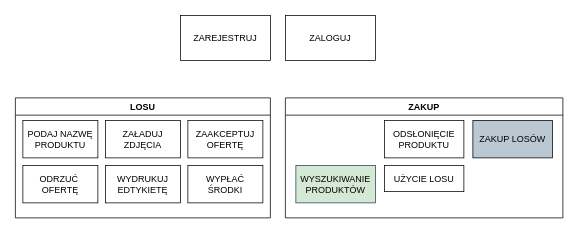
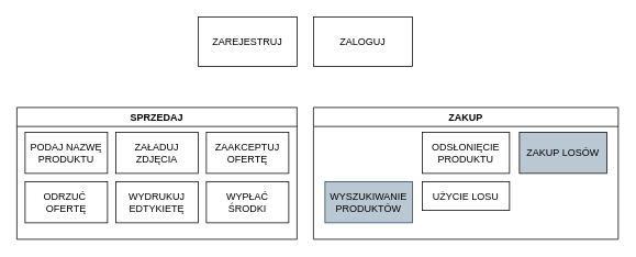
  <mxCell id="0" />
  <mxCell id="1" parent="0" />
  <mxCell id="2" value="ZAREJESTRUJ" style="rounded=0;whiteSpace=wrap;html=1;" parent="1" vertex="1"><mxGeometry x="240" y="20" width="120" height="60" as="geometry" /></mxCell>
  <mxCell id="3" value="ZALOGUJ" style="rounded=0;whiteSpace=wrap;html=1;" parent="1" vertex="1"><mxGeometry x="380" y="20" width="120" height="60" as="geometry" /></mxCell>
- <mxCell id="4" value="LOSU" style="swimlane;" parent="1" vertex="1"><mxGeometry x="20" y="130" width="340" height="160" as="geometry" /></mxCell>
+ <mxCell id="4" value="SPRZEDAJ" style="swimlane;" parent="1" vertex="1"><mxGeometry x="20" y="130" width="340" height="160" as="geometry" /></mxCell>
  <mxCell id="5" value="PODAJ NAZWĘ PRODUKTU" style="rounded=0;whiteSpace=wrap;html=1;" parent="4" vertex="1"><mxGeometry x="10" y="30" width="100" height="50" as="geometry" /></mxCell>
  <mxCell id="6" value="ZAŁADUJ ZDJĘCIA&lt;br&gt;" style="rounded=0;whiteSpace=wrap;html=1;" parent="4" vertex="1"><mxGeometry x="120" y="30" width="100" height="50" as="geometry" /></mxCell>
  <mxCell id="7" value="ZAAKCEPTUJ OFERTĘ&lt;br&gt;" style="rounded=0;whiteSpace=wrap;html=1;" parent="4" vertex="1"><mxGeometry x="230" y="30" width="100" height="50" as="geometry" /></mxCell>
  <mxCell id="8" value="ODRZUĆ&amp;nbsp;&lt;br&gt;OFERTĘ" style="rounded=0;whiteSpace=wrap;html=1;" parent="4" vertex="1"><mxGeometry x="10" y="90" width="100" height="50" as="geometry" /></mxCell>
  <mxCell id="9" value="WYDRUKUJ EDTYKIETĘ&lt;br&gt;" style="rounded=0;whiteSpace=wrap;html=1;" parent="4" vertex="1"><mxGeometry x="120" y="90" width="100" height="50" as="geometry" /></mxCell>
  <mxCell id="10" value="WYPŁAĆ ŚRODKI&lt;br&gt;" style="rounded=0;whiteSpace=wrap;html=1;" parent="4" vertex="1"><mxGeometry x="230" y="90" width="100" height="50" as="geometry" /></mxCell>
  <mxCell id="11" value="ZAKUP" style="swimlane;" parent="1" vertex="1"><mxGeometry x="380" y="130" width="370" height="160" as="geometry" /></mxCell>
  <mxCell id="12" value="ODSŁONIĘCIE PRODUKTU" style="rounded=0;whiteSpace=wrap;html=1;" parent="11" vertex="1"><mxGeometry x="132" y="30" width="106" height="50" as="geometry" /></mxCell>
  <mxCell id="13" value="ZAKUP LOSÓW" style="rounded=0;whiteSpace=wrap;html=1;fillColor=#bac8d3;" parent="11" vertex="1"><mxGeometry x="250" y="30" width="106" height="50" as="geometry" /></mxCell>
- <mxCell id="14" value="WYSZUKIWANIE PRODUKTÓW" style="rounded=0;whiteSpace=wrap;html=1;fillColor=#d5e8d4;strokeColor=#23445d;" parent="11" vertex="1"><mxGeometry x="14" y="90" width="106" height="50" as="geometry" /></mxCell>
+ <mxCell id="14" value="WYSZUKIWANIE PRODUKTÓW" style="rounded=0;whiteSpace=wrap;html=1;fillColor=#bac8d3;strokeColor=#23445d;" parent="11" vertex="1"><mxGeometry x="14" y="90" width="106" height="50" as="geometry" /></mxCell>
  <mxCell id="15" value="UŻYCIE LOSU" style="rounded=0;whiteSpace=wrap;html=1;" parent="11" vertex="1"><mxGeometry x="132" y="90" width="106" height="35" as="geometry" /></mxCell>
